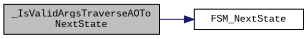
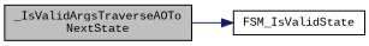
  digraph {
    rankdir=LR
    fontname="Liberation Mono"
    node [color=black fontname="Liberation Mono" fontsize=10 shape=record style=filled]
    n1 [fillcolor=grey75 fontcolor=black height=0.2 label="_IsValidArgsTraverseAOTo\lNextState" width=0.4]
-   n2 [fillcolor=white height=0.2 label=FSM_NextState width=0.4]
+   n2 [fillcolor=white height=0.2 label=FSM_IsValidState width=0.4]
    n1 -> n2 [color=midnightblue fontname="Liberation Mono" fontsize=10 labelfontname=Helvetica labelfontsize=10 style=solid]
  }
